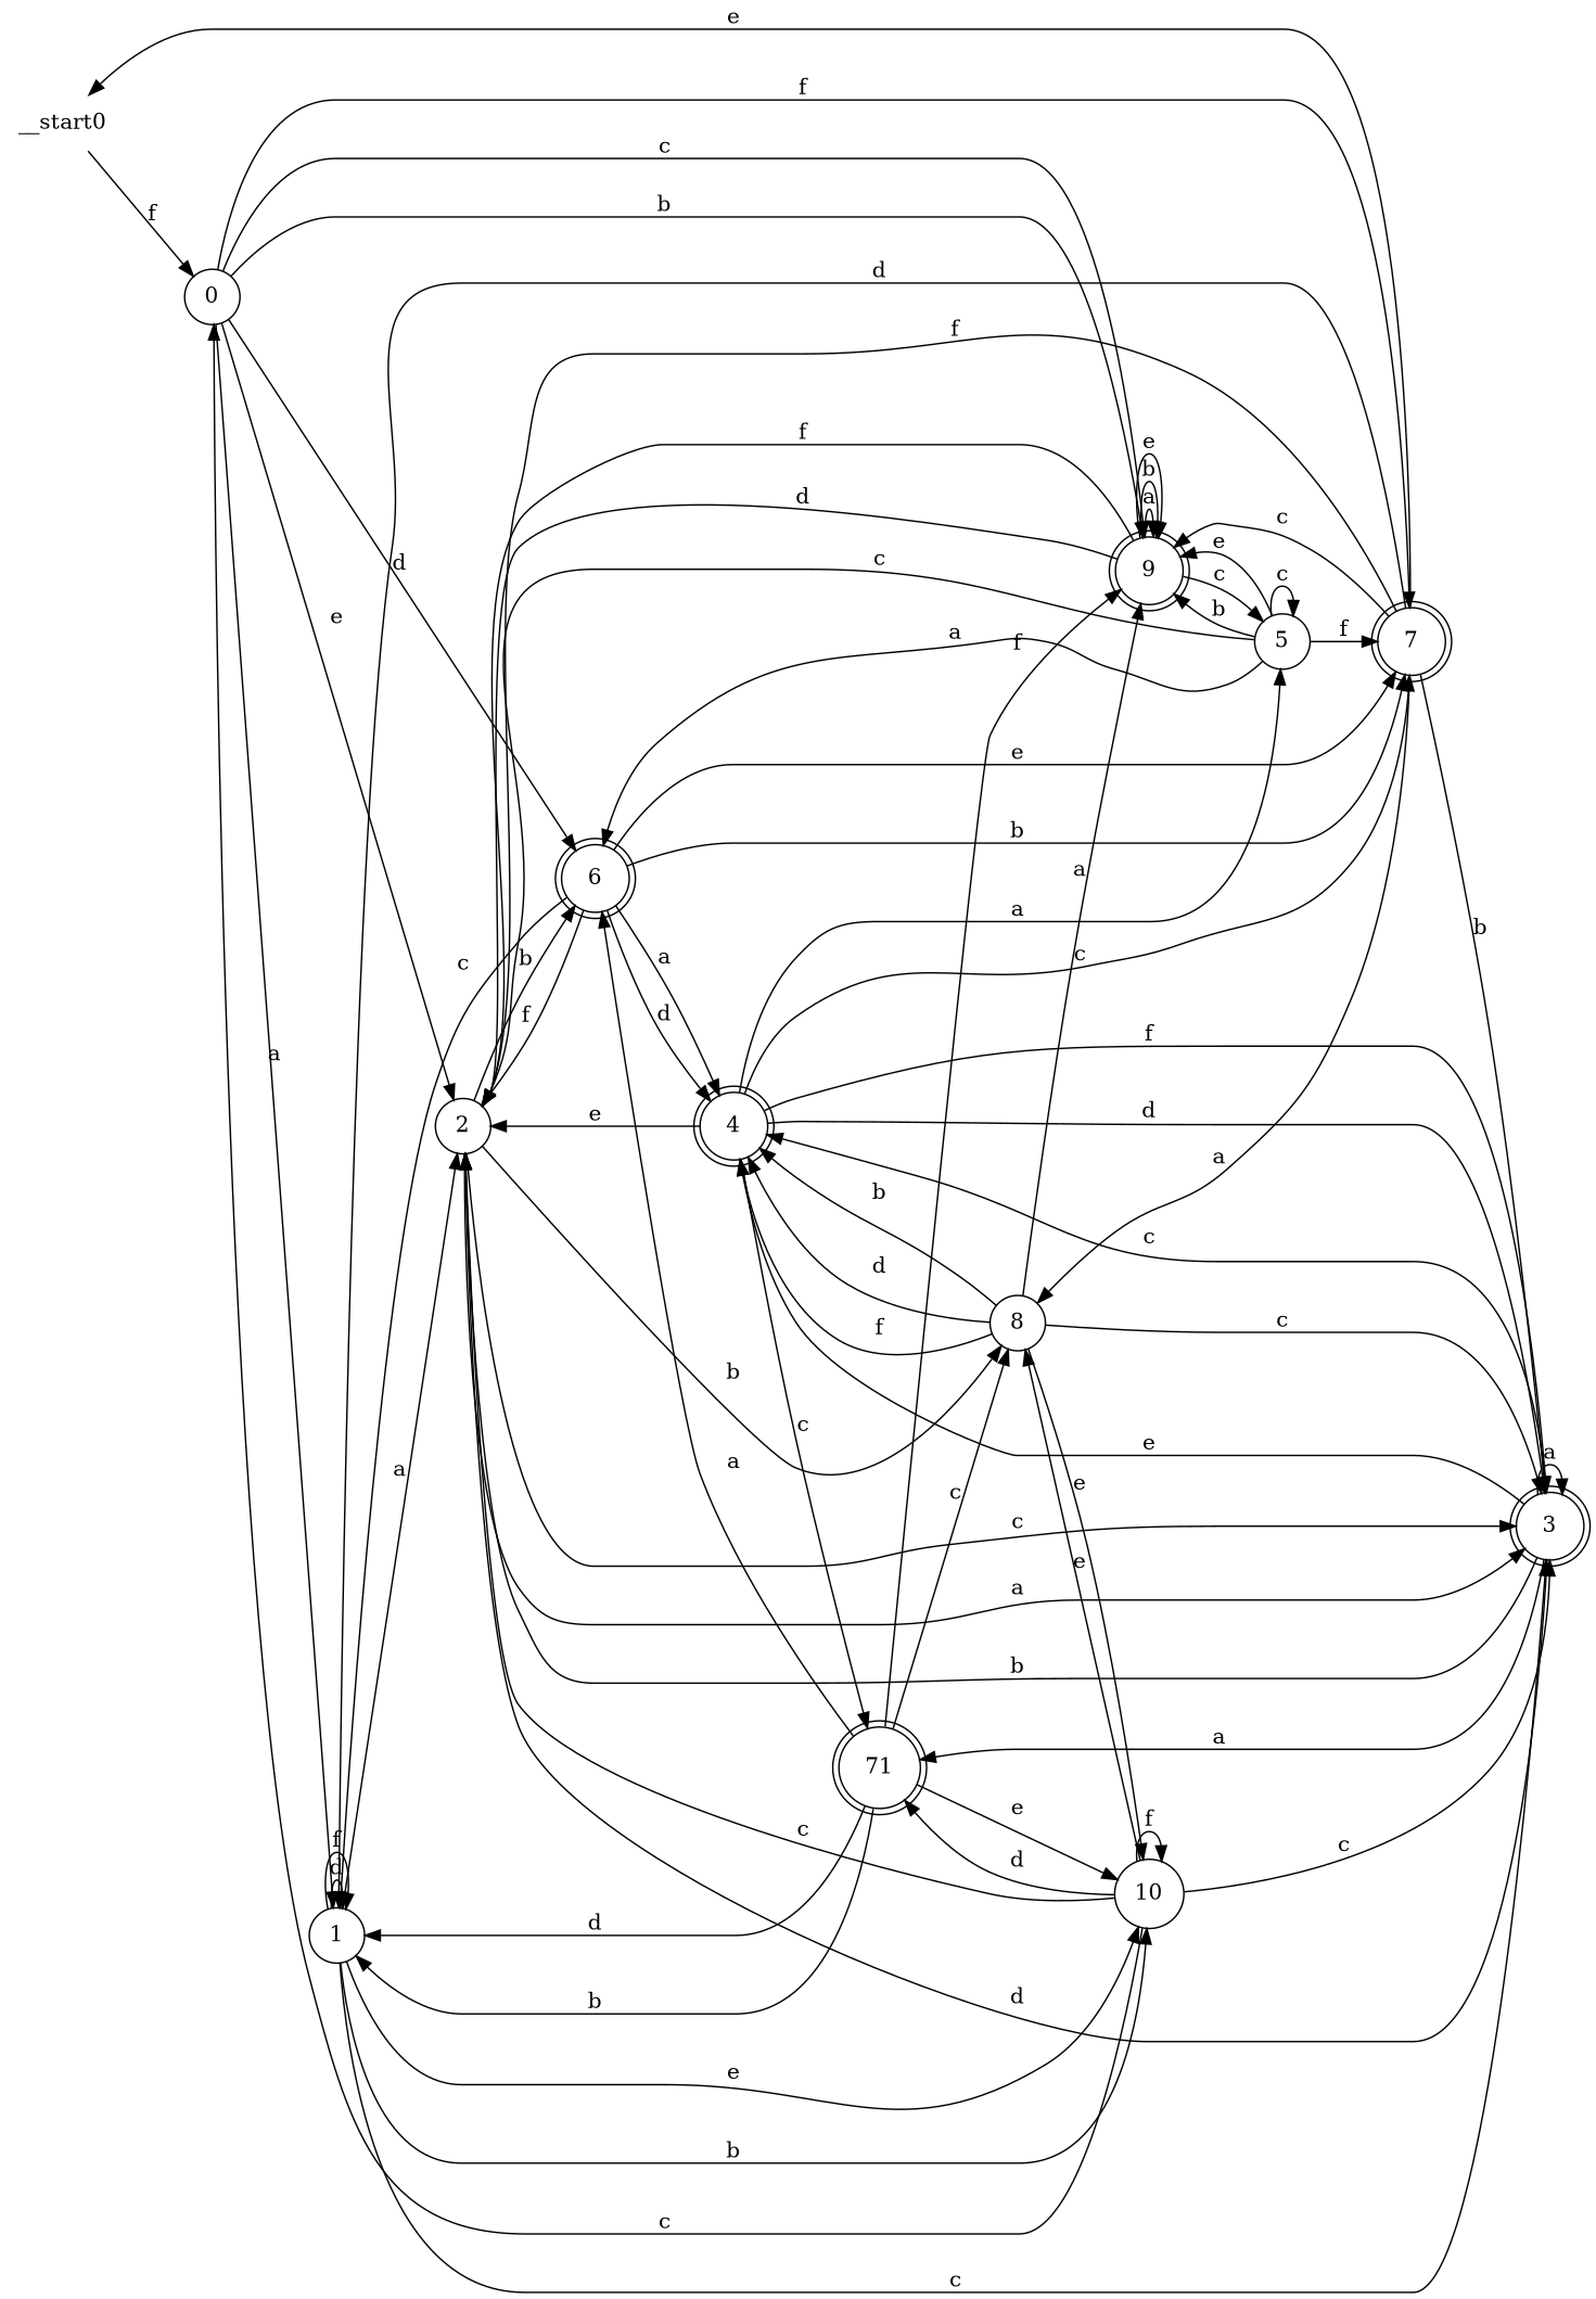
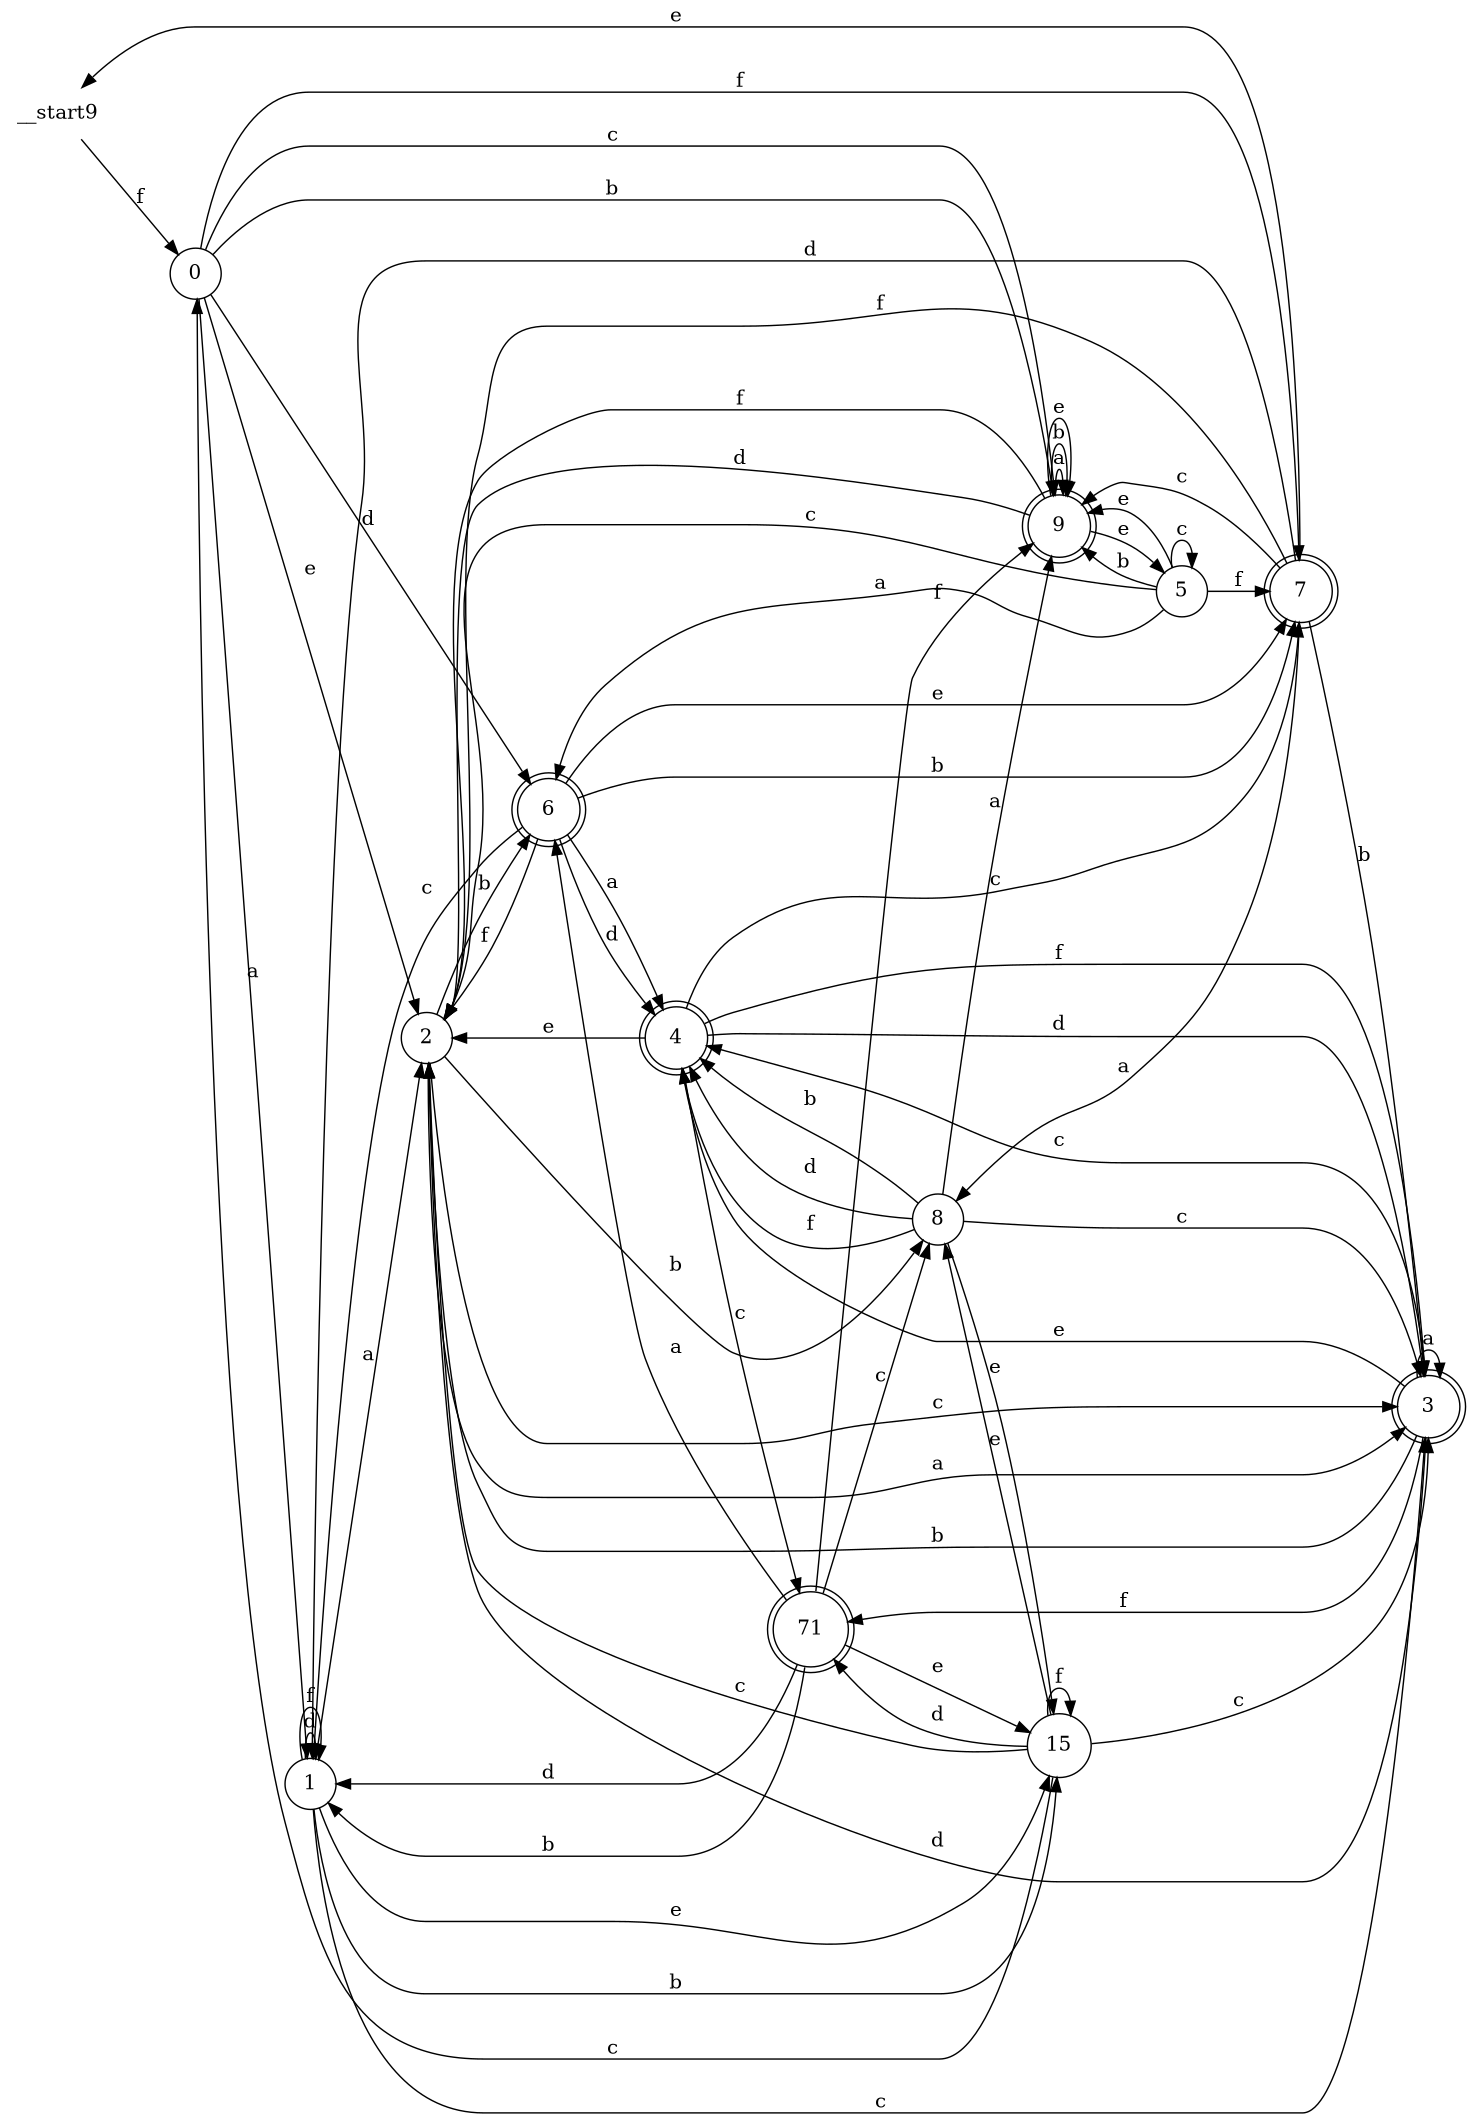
  digraph {
    rankdir=LR
    node [shape=circle color=black fillcolor=white style=filled]
-   __start0 [shape=none color="" fillcolor="" style=""]
+   __start0 [shape=none label=__start9 color="" fillcolor="" style=""]
    n2 [label=0]
    n3 [label=1]
    n4 [label=2]
    n5 [label=6 shape=doublecircle style="rounded,filled"]
    n6 [label=7 shape=doublecircle style="rounded,filled"]
    n7 [label=9 shape=doublecircle style="rounded,filled"]
    n8 [label=3 shape=doublecircle style="rounded,filled"]
-   n9 [label=10]
+   n9 [label=15]
    n10 [label=8]
    n11 [label=4 shape=doublecircle style="rounded,filled"]
    n12 [label=5]
    n13 [label=71 shape=doublecircle style="rounded,filled"]
    __start0 -> n2 [label=f]
    n2 -> n3 [label=a]
    n2 -> n4 [label=e]
    n2 -> n5 [label=d]
    n2 -> n6 [label=f]
    n2 -> n7 [label=b]
    n2 -> n7 [label=c]
    n3 -> n3 [label=d]
    n3 -> n3 [label=f]
    n3 -> n4 [label=a]
    n3 -> n8 [label=c]
    n3 -> n9 [label=b]
    n3 -> n9 [label=e]
    n4 -> n5 [label=b]
    n4 -> n8 [label=a]
    n4 -> n8 [label=c]
    n4 -> n10 [label=b]
    n5 -> n3 [label=c]
    n5 -> n4 [label=f]
    n5 -> n6 [label=b]
    n5 -> n6 [label=e]
    n5 -> n11 [label=a]
    n5 -> n11 [label=d]
    n6 -> __start0 [label=e]
    n6 -> n3 [label=d]
    n6 -> n4 [label=f]
    n6 -> n7 [label=c]
    n6 -> n8 [label=b]
    n6 -> n10 [label=a]
    n7 -> n4 [label=d]
    n7 -> n4 [label=f]
    n7 -> n7 [label=a]
    n7 -> n7 [label=b]
    n7 -> n7 [label=e]
-   n7 -> n12 [label=c]
+   n7 -> n12 [label=e]
    n8 -> n4 [label=b]
    n8 -> n4 [label=d]
    n8 -> n8 [label=a]
    n8 -> n11 [label=c]
    n8 -> n11 [label=e]
-   n8 -> n13 [label=a]
+   n8 -> n13 [label=f]
    n9 -> n2 [label=c]
    n9 -> n4 [label=c]
    n9 -> n8 [label=c]
    n9 -> n9 [label=f]
    n9 -> n10 [label=e]
    n9 -> n13 [label=d]
    n10 -> n7 [label=a]
    n10 -> n8 [label=c]
    n10 -> n9 [label=e]
    n10 -> n11 [label=b]
    n10 -> n11 [label=d]
    n10 -> n11 [label=f]
    n11 -> n4 [label=e]
    n11 -> n6 [label=c]
    n11 -> n8 [label=d]
    n11 -> n8 [label=f]
-   n11 -> n12 [label=a]
    n11 -> n13 [label=c]
    n12 -> n4 [label=c]
    n12 -> n5 [label=a]
    n12 -> n6 [label=f]
    n12 -> n7 [label=b]
    n12 -> n7 [label=e]
    n12 -> n12 [label=c]
    n13 -> n3 [label=b]
    n13 -> n3 [label=d]
    n13 -> n5 [label=a]
    n13 -> n7 [label=f]
    n13 -> n9 [label=e]
    n13 -> n10 [label=c]
  }
